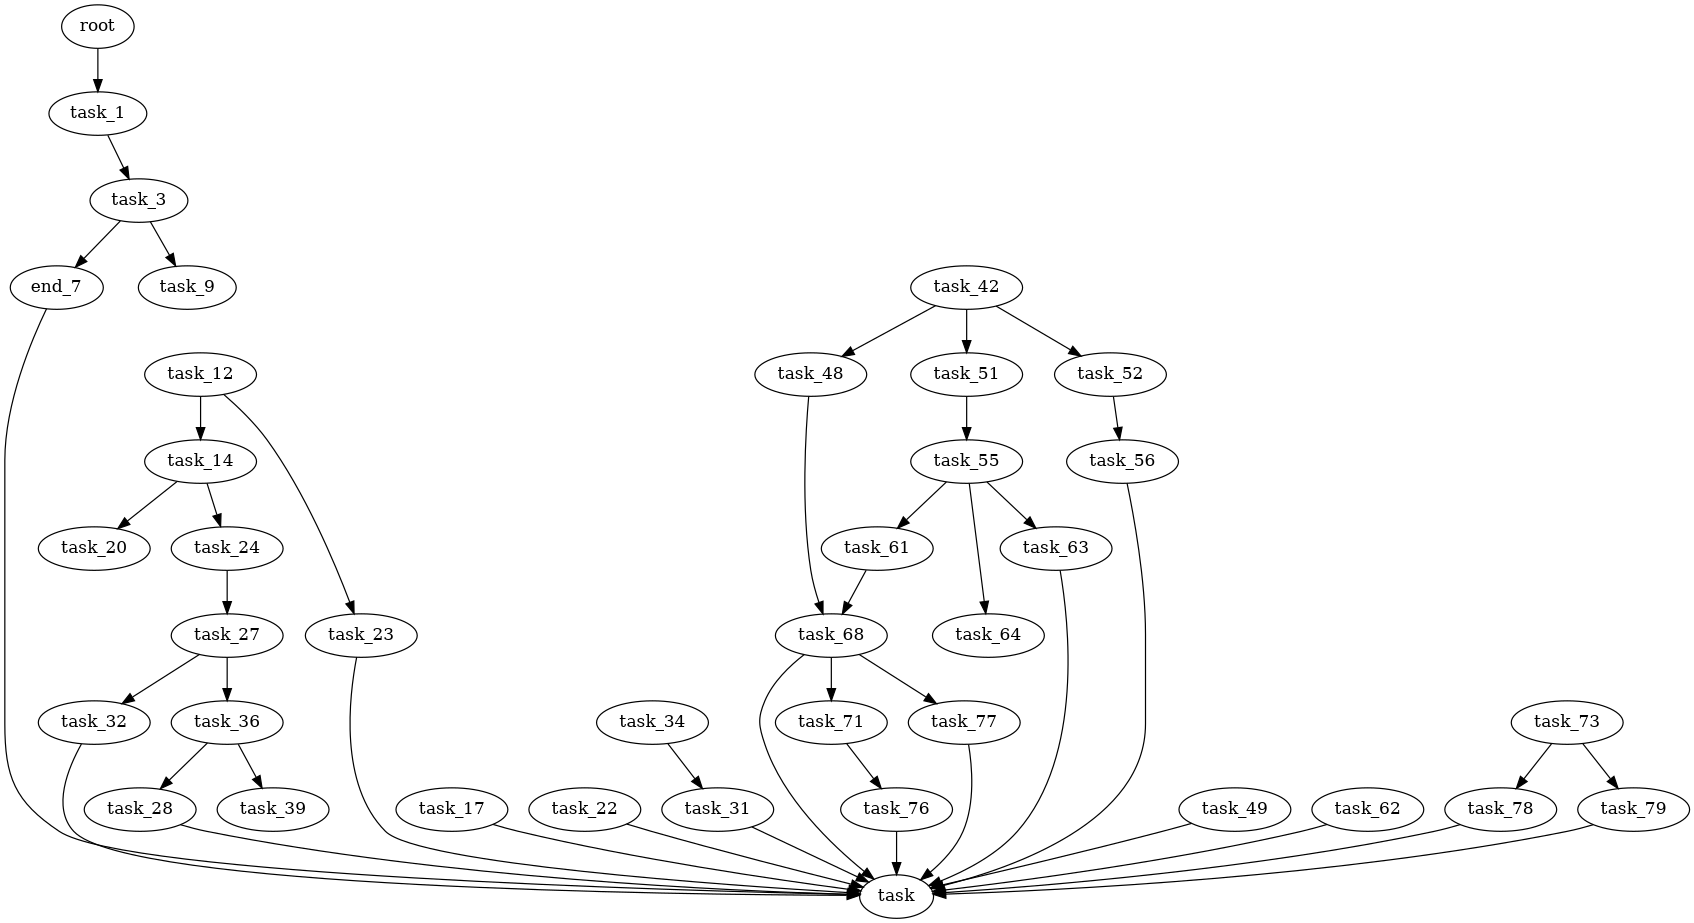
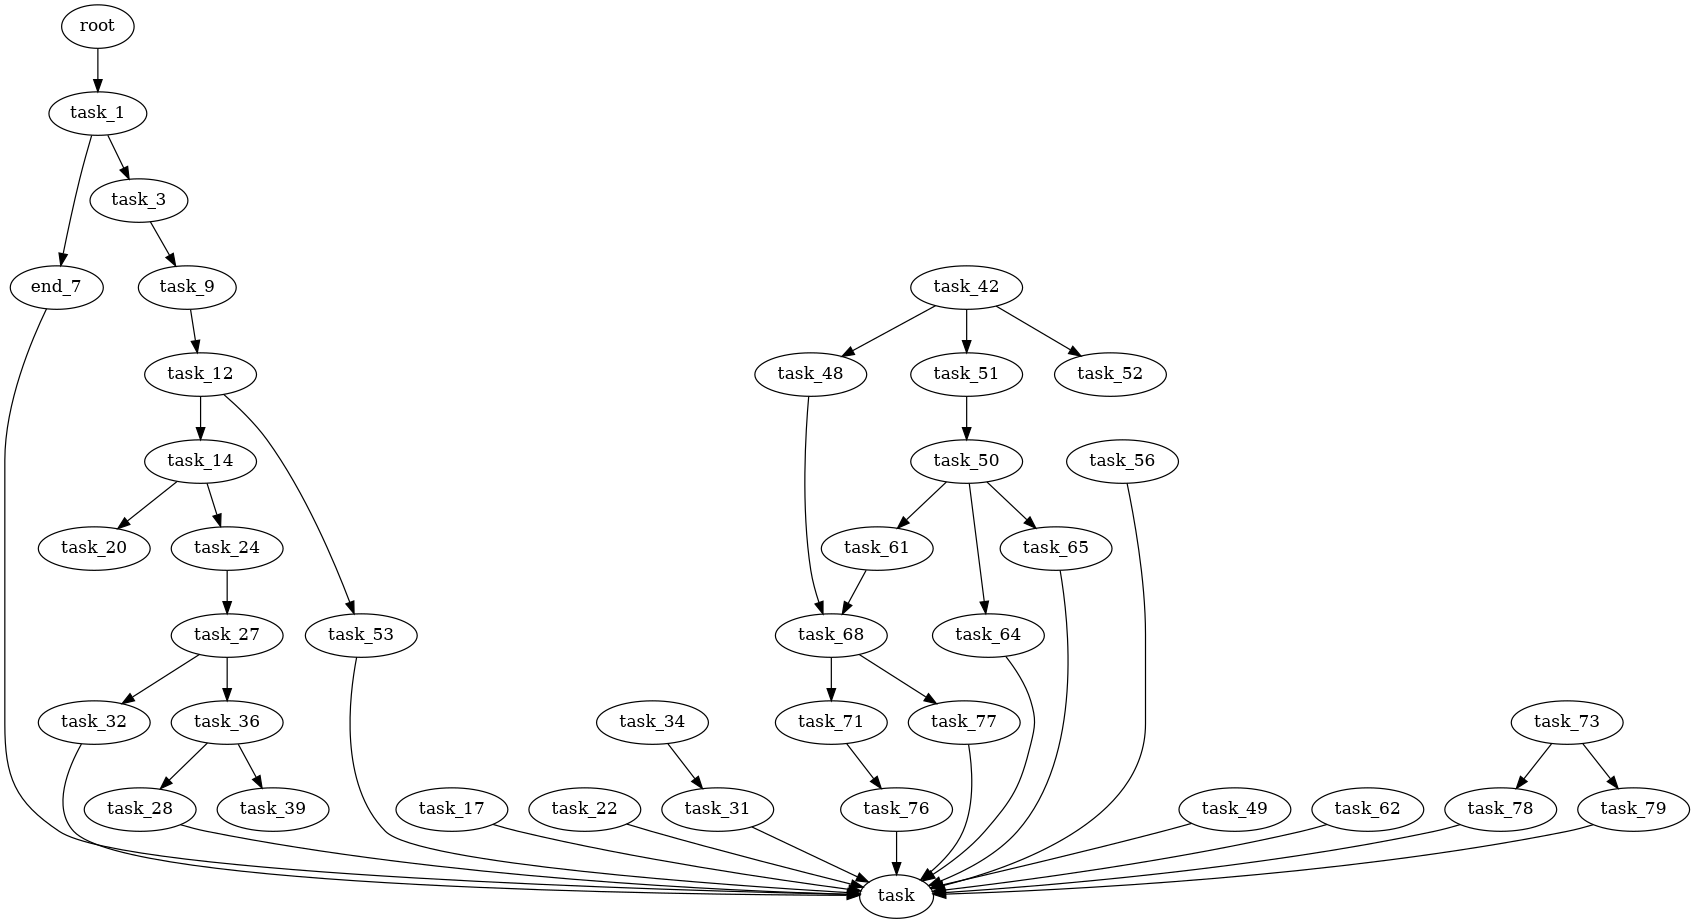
  digraph {
    root
    task_1
    task_3
    n4 [label=end_7]
    task_9
    n6 [label=task]
    task_12
    n8 [label=task_14]
-   task_23
+   task_23 [label=task_53]
    task_17
    task_20
    task_24
    task_22
    task_27
    task_28
    task_32
    task_36
    n18 [label=task_31]
    task_34
    task_39
    task_42
    task_48
    task_51
    task_52
    task_68
-   task_55
+   task_55 [label=task_50]
    task_56
    task_49
    task_62
    task_61
    task_64
-   task_65 [label=task_63]
+   task_65
    task_71
    task_77
    task_73
    task_78
    task_79
    task_76
    root -> task_1
    task_1 -> task_3
-   task_3 -> n4
+   task_1 -> n4
    task_3 -> task_9
    n4 -> n6
+   task_9 -> task_12
    task_12 -> n8
    task_12 -> task_23
    n8 -> task_20
    n8 -> task_24
    task_23 -> n6
    task_17 -> n6
    task_24 -> task_27
    task_22 -> n6
    task_27 -> task_32
    task_27 -> task_36
    task_28 -> n6
    task_32 -> n6
    task_36 -> task_28
    task_36 -> task_39
    n18 -> n6
    task_34 -> n18
    task_42 -> task_48
    task_42 -> task_51
    task_42 -> task_52
    task_48 -> task_68
    task_51 -> task_55
-   task_52 -> task_56
    task_68 -> task_71
    task_68 -> task_77
    task_55 -> task_61
    task_55 -> task_64
    task_55 -> task_65
    task_56 -> n6
    task_49 -> n6
    task_62 -> n6
    task_61 -> task_68
-   task_68 -> n6
+   task_64 -> n6
    task_65 -> n6
    task_71 -> task_76
    task_77 -> n6
    task_73 -> task_78
    task_73 -> task_79
    task_78 -> n6
    task_79 -> n6
    task_76 -> n6
  }
